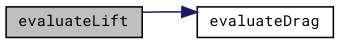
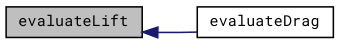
  digraph {
    rankdir=LR
    fontname="Roboto Mono"
    node [color=black fontname="Roboto Mono" fontsize=10 shape=record]
    n1 [fillcolor=grey75 fontcolor=black height=0.2 label=evaluateLift style=filled width=0.4]
    n2 [height=0.2 label=evaluateDrag width=0.4]
-   n2 -> n1 [color=midnightblue dir=back fontname="Roboto Mono" fontsize=10 labelfontname=Helvetica labelfontsize=10 style=solid]
+   n1 -> n2 [color=midnightblue dir=back fontname="Roboto Mono" fontsize=10 labelfontname=Helvetica labelfontsize=10 style=solid]
  }
